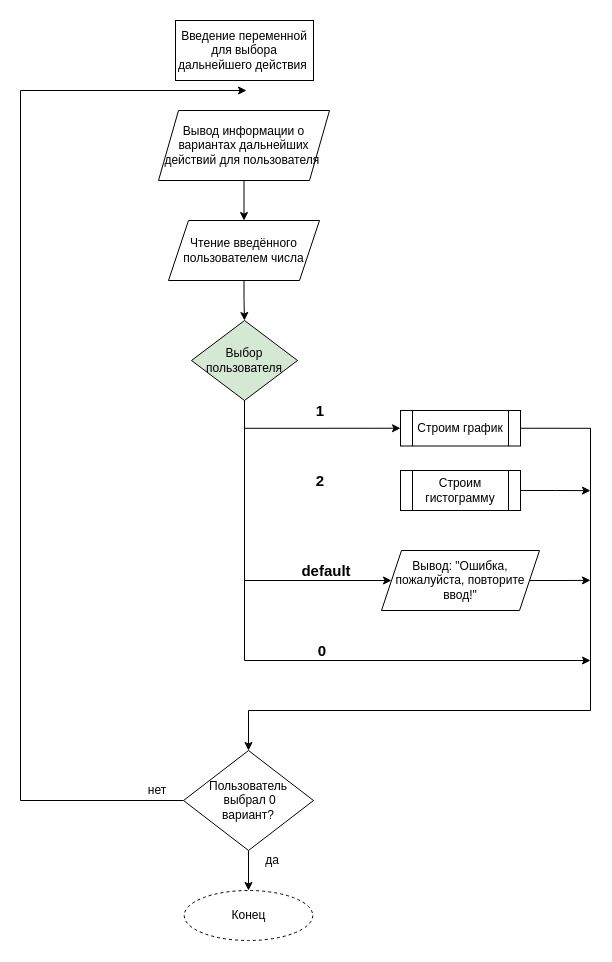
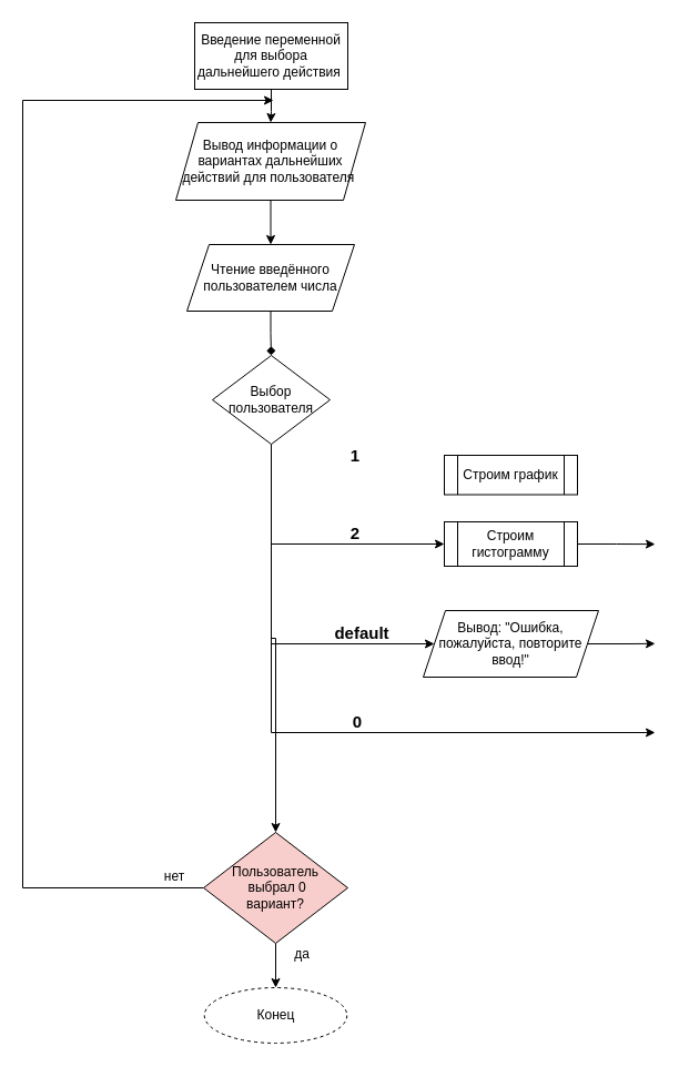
  <mxCell id="0" />
  <mxCell id="1" parent="0" />
+ <mxCell id="2" value="" style="edgeStyle=orthogonalEdgeStyle;rounded=0;orthogonalLoop=1;jettySize=auto;html=1;" parent="1" source="3" target="5" edge="1"><mxGeometry relative="1" as="geometry" /></mxCell>
  <mxCell id="3" value="Введение переменной для выбора дальнейшего действия&amp;nbsp;" style="whiteSpace=wrap;html=1;" parent="1" vertex="1"><mxGeometry x="175" y="20" width="138" height="60" as="geometry" /></mxCell>
  <mxCell id="4" style="edgeStyle=orthogonalEdgeStyle;rounded=0;orthogonalLoop=1;jettySize=auto;html=1;exitX=0.5;exitY=1;exitDx=0;exitDy=0;entryX=0.5;entryY=0;entryDx=0;entryDy=0;" edge="1" parent="1" source="5" target="7"><mxGeometry relative="1" as="geometry" /></mxCell>
  <mxCell id="5" value="Вывод информации о вариантах дальнейших действий для пользователя&amp;nbsp;" style="shape=parallelogram;perimeter=parallelogramPerimeter;whiteSpace=wrap;html=1;fixedSize=1;" parent="1" vertex="1"><mxGeometry x="158" y="110" width="171" height="70" as="geometry" /></mxCell>
- <mxCell id="6" style="edgeStyle=orthogonalEdgeStyle;rounded=0;orthogonalLoop=1;jettySize=auto;html=1;exitX=0.5;exitY=1;exitDx=0;exitDy=0;entryX=0.5;entryY=0;entryDx=0;entryDy=0;" edge="1" parent="1" source="7" target="22"><mxGeometry relative="1" as="geometry" /></mxCell>
+ <mxCell id="6" style="edgeStyle=orthogonalEdgeStyle;rounded=0;orthogonalLoop=1;jettySize=auto;html=1;exitX=0.5;exitY=1;exitDx=0;exitDy=0;entryX=0.5;entryY=0;entryDx=0;entryDy=0;endArrow=diamond;" edge="1" parent="1" source="7" target="22"><mxGeometry relative="1" as="geometry" /></mxCell>
  <mxCell id="7" value="Чтение введённого пользователем числа" style="shape=parallelogram;perimeter=parallelogramPerimeter;whiteSpace=wrap;html=1;fixedSize=1;" parent="1" vertex="1"><mxGeometry x="168" y="220" width="151" height="60" as="geometry" /></mxCell>
- <mxCell id="8" style="edgeStyle=orthogonalEdgeStyle;rounded=0;orthogonalLoop=1;jettySize=auto;html=1;exitX=1;exitY=0.5;exitDx=0;exitDy=0;entryX=0.5;entryY=0;entryDx=0;entryDy=0;" edge="1" parent="1" source="9" target="16"><mxGeometry relative="1" as="geometry"><mxPoint x="590" y="490" as="targetPoint" /><Array as="points"><mxPoint x="590" y="428" /><mxPoint x="590" y="710" /><mxPoint x="248" y="710" /></Array></mxGeometry></mxCell>
  <mxCell id="9" value="Строим график" style="shape=process;whiteSpace=wrap;html=1;backgroundOutline=1;" parent="1" vertex="1"><mxGeometry x="400" y="410" width="120" height="35.5" as="geometry" /></mxCell>
  <mxCell id="10" style="edgeStyle=orthogonalEdgeStyle;rounded=0;orthogonalLoop=1;jettySize=auto;html=1;exitX=1;exitY=0.5;exitDx=0;exitDy=0;" edge="1" parent="1" source="11"><mxGeometry relative="1" as="geometry"><mxPoint x="590" y="490.143" as="targetPoint" /></mxGeometry></mxCell>
  <mxCell id="11" value="Строим гистограмму" style="shape=process;whiteSpace=wrap;html=1;backgroundOutline=1;" parent="1" vertex="1"><mxGeometry x="400" y="470" width="120" height="40" as="geometry" /></mxCell>
  <mxCell id="12" style="edgeStyle=orthogonalEdgeStyle;rounded=0;orthogonalLoop=1;jettySize=auto;html=1;exitX=1;exitY=0.5;exitDx=0;exitDy=0;" edge="1" parent="1" source="13"><mxGeometry relative="1" as="geometry"><mxPoint x="590" y="579.857" as="targetPoint" /></mxGeometry></mxCell>
  <mxCell id="13" value="Вывод: &quot;Ошибка, пожалуйста, повторите ввод!&quot;" style="shape=parallelogram;perimeter=parallelogramPerimeter;whiteSpace=wrap;html=1;fixedSize=1;" parent="1" vertex="1"><mxGeometry x="381" y="550" width="158" height="60" as="geometry" /></mxCell>
  <mxCell id="14" style="edgeStyle=orthogonalEdgeStyle;rounded=0;orthogonalLoop=1;jettySize=auto;html=1;exitX=0.5;exitY=1;exitDx=0;exitDy=0;entryX=0.5;entryY=0;entryDx=0;entryDy=0;" edge="1" parent="1" source="16" target="17"><mxGeometry relative="1" as="geometry" /></mxCell>
  <mxCell id="15" style="edgeStyle=orthogonalEdgeStyle;rounded=0;orthogonalLoop=1;jettySize=auto;html=1;exitX=0;exitY=0.5;exitDx=0;exitDy=0;" edge="1" parent="1" source="16"><mxGeometry relative="1" as="geometry"><mxPoint x="246" y="90" as="targetPoint" /><Array as="points"><mxPoint x="20" y="800" /><mxPoint x="20" y="90" /></Array></mxGeometry></mxCell>
- <mxCell id="16" value="Пользователь&lt;br&gt;&amp;nbsp;выбрал 0 &lt;br&gt;вариант?" style="rhombus;whiteSpace=wrap;html=1;" parent="1" vertex="1"><mxGeometry x="183" y="750" width="130" height="100" as="geometry" /></mxCell>
+ <mxCell id="16" value="Пользователь&lt;br&gt;&amp;nbsp;выбрал 0 &lt;br&gt;вариант?" style="rhombus;whiteSpace=wrap;html=1;fillColor=#f8cecc;" parent="1" vertex="1"><mxGeometry x="183" y="750" width="130" height="100" as="geometry" /></mxCell>
  <mxCell id="17" value="Конец" style="ellipse;whiteSpace=wrap;html=1;dashed=1;" parent="1" vertex="1"><mxGeometry x="183.75" y="890" width="128.5" height="50" as="geometry" /></mxCell>
- <mxCell id="18" style="edgeStyle=orthogonalEdgeStyle;rounded=0;orthogonalLoop=1;jettySize=auto;html=1;exitX=0.5;exitY=1;exitDx=0;exitDy=0;entryX=0;entryY=0.5;entryDx=0;entryDy=0;" edge="1" parent="1" source="22" target="9"><mxGeometry relative="1" as="geometry" /></mxCell>
+ <mxCell id="18" style="edgeStyle=orthogonalEdgeStyle;rounded=0;orthogonalLoop=1;jettySize=auto;html=1;exitX=0.5;exitY=1;exitDx=0;exitDy=0;" edge="1" parent="1" source="22" target="16"><mxGeometry relative="1" as="geometry" /></mxCell>
+ <mxCell id="19" style="edgeStyle=orthogonalEdgeStyle;rounded=0;orthogonalLoop=1;jettySize=auto;html=1;exitX=0.5;exitY=1;exitDx=0;exitDy=0;entryX=0;entryY=0.5;entryDx=0;entryDy=0;" edge="1" parent="1" source="22" target="11"><mxGeometry relative="1" as="geometry" /></mxCell>
  <mxCell id="20" style="edgeStyle=orthogonalEdgeStyle;rounded=0;orthogonalLoop=1;jettySize=auto;html=1;exitX=0.5;exitY=1;exitDx=0;exitDy=0;entryX=0;entryY=0.5;entryDx=0;entryDy=0;" edge="1" parent="1" source="22" target="13"><mxGeometry relative="1" as="geometry"><Array as="points"><mxPoint x="244" y="580" /></Array></mxGeometry></mxCell>
  <mxCell id="21" style="edgeStyle=orthogonalEdgeStyle;rounded=0;orthogonalLoop=1;jettySize=auto;html=1;exitX=0.5;exitY=1;exitDx=0;exitDy=0;" edge="1" parent="1" source="22"><mxGeometry relative="1" as="geometry"><mxPoint x="590" y="660" as="targetPoint" /><Array as="points"><mxPoint x="244" y="660" /><mxPoint x="590" y="660" /></Array></mxGeometry></mxCell>
- <mxCell id="22" value="Выбор пользователя" style="rhombus;whiteSpace=wrap;html=1;fillColor=#d5e8d4;" vertex="1" parent="1"><mxGeometry x="191" y="320" width="106" height="80" as="geometry" /></mxCell>
+ <mxCell id="22" value="Выбор пользователя" style="rhombus;whiteSpace=wrap;html=1;" vertex="1" parent="1"><mxGeometry x="191" y="320" width="106" height="80" as="geometry" /></mxCell>
  <mxCell id="23" value="&lt;font style=&quot;font-size: 15px&quot;&gt;&lt;b&gt;1&lt;/b&gt;&lt;/font&gt;" style="text;html=1;strokeColor=none;fillColor=none;align=center;verticalAlign=middle;whiteSpace=wrap;rounded=0;" vertex="1" parent="1"><mxGeometry x="300" y="400" width="40" height="20" as="geometry" /></mxCell>
  <mxCell id="24" value="&lt;font style=&quot;font-size: 15px&quot;&gt;&lt;b&gt;2&lt;/b&gt;&lt;/font&gt;" style="text;html=1;strokeColor=none;fillColor=none;align=center;verticalAlign=middle;whiteSpace=wrap;rounded=0;" vertex="1" parent="1"><mxGeometry x="300" y="470" width="40" height="20" as="geometry" /></mxCell>
  <mxCell id="25" value="&lt;font style=&quot;font-size: 15px&quot;&gt;&lt;b&gt;default&lt;/b&gt;&lt;/font&gt;" style="text;html=1;strokeColor=none;fillColor=none;align=center;verticalAlign=middle;whiteSpace=wrap;rounded=0;" vertex="1" parent="1"><mxGeometry x="306" y="560" width="40" height="20" as="geometry" /></mxCell>
  <mxCell id="26" value="да" style="text;html=1;strokeColor=none;fillColor=none;align=center;verticalAlign=middle;whiteSpace=wrap;rounded=0;" vertex="1" parent="1"><mxGeometry x="252" y="850" width="40" height="20" as="geometry" /></mxCell>
  <mxCell id="27" value="нет" style="text;html=1;strokeColor=none;fillColor=none;align=center;verticalAlign=middle;whiteSpace=wrap;rounded=0;" vertex="1" parent="1"><mxGeometry x="137" y="780" width="40" height="20" as="geometry" /></mxCell>
  <mxCell id="28" value="&lt;font style=&quot;font-size: 15px&quot;&gt;&lt;b&gt;0&lt;/b&gt;&lt;/font&gt;" style="text;html=1;strokeColor=none;fillColor=none;align=center;verticalAlign=middle;whiteSpace=wrap;rounded=0;" vertex="1" parent="1"><mxGeometry x="302" y="640" width="40" height="20" as="geometry" /></mxCell>
